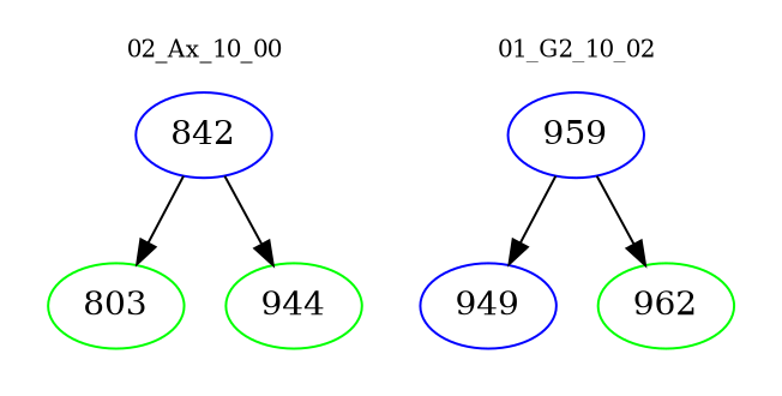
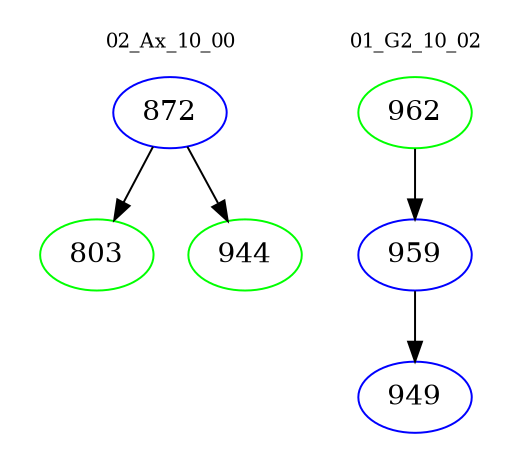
  digraph {
    node [color=blue]
    edge [color=black]
-   n1 [label=842]
+   n1 [label=872]
    n2 [color=green label=803]
    n3 [color=green label=944]
    n4 [label=959]
    n5 [label=949]
    n6 [color=green label=962]
    subgraph cluster_1 {
      color=white
      fontsize=10
      label="02_Ax_10_00"
      n1
      n2
      n3
    }
    subgraph cluster_2 {
      color=white
      fontsize=10
      label="01_G2_10_02"
      n4
      n5
      n6
    }
    n1 -> n2
    n1 -> n3
    n4 -> n5
-   n4 -> n6
+   n6 -> n4
  }
